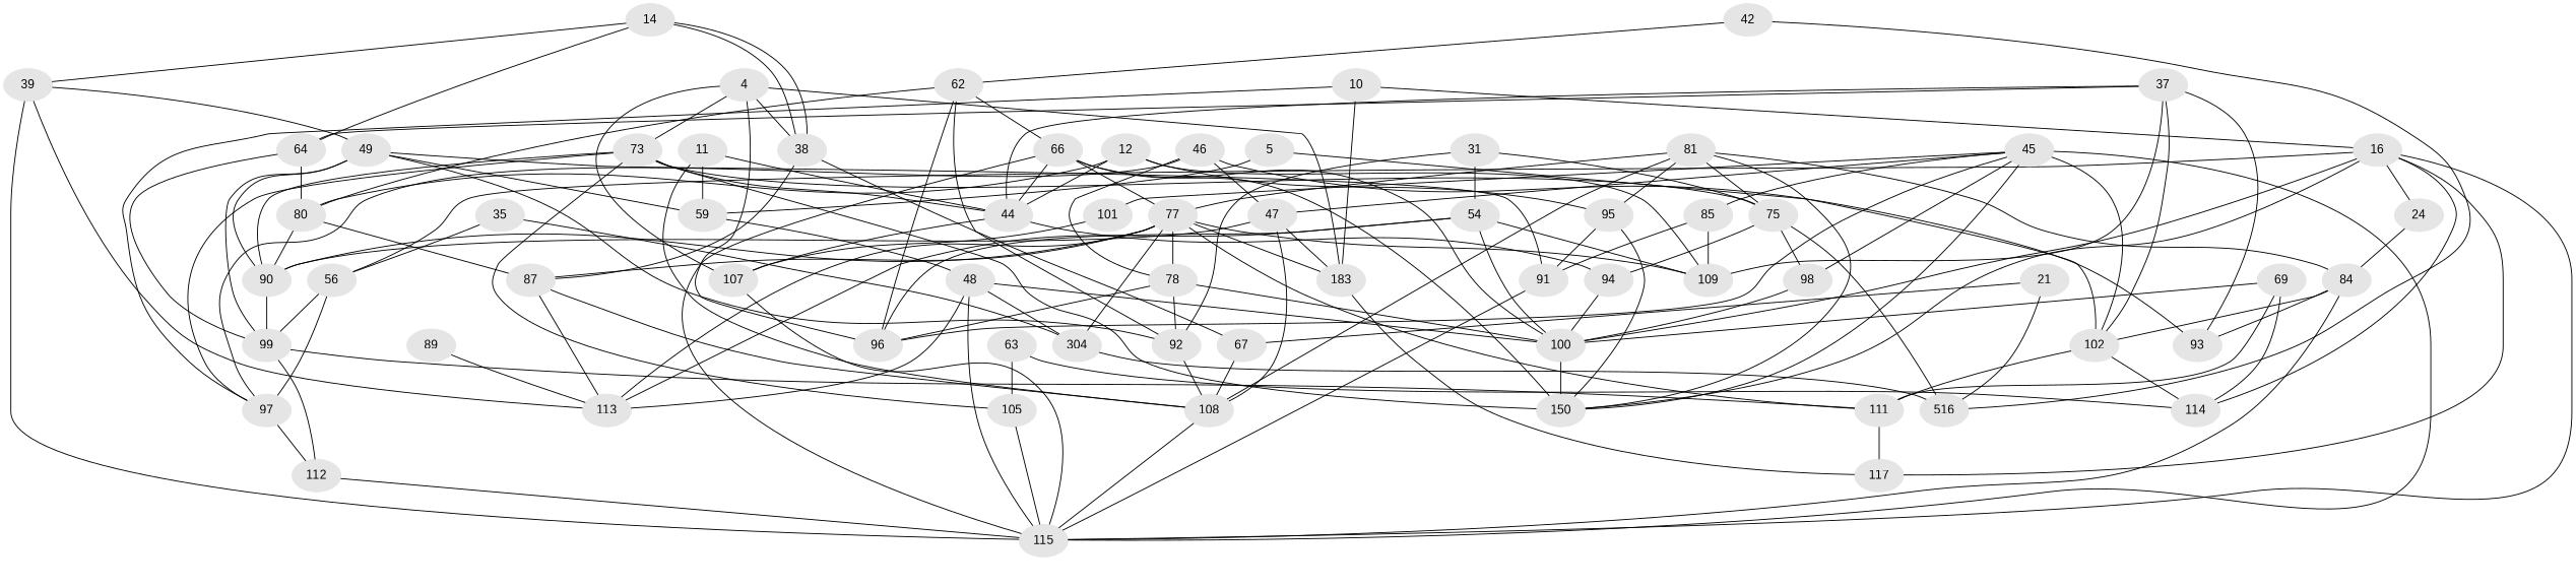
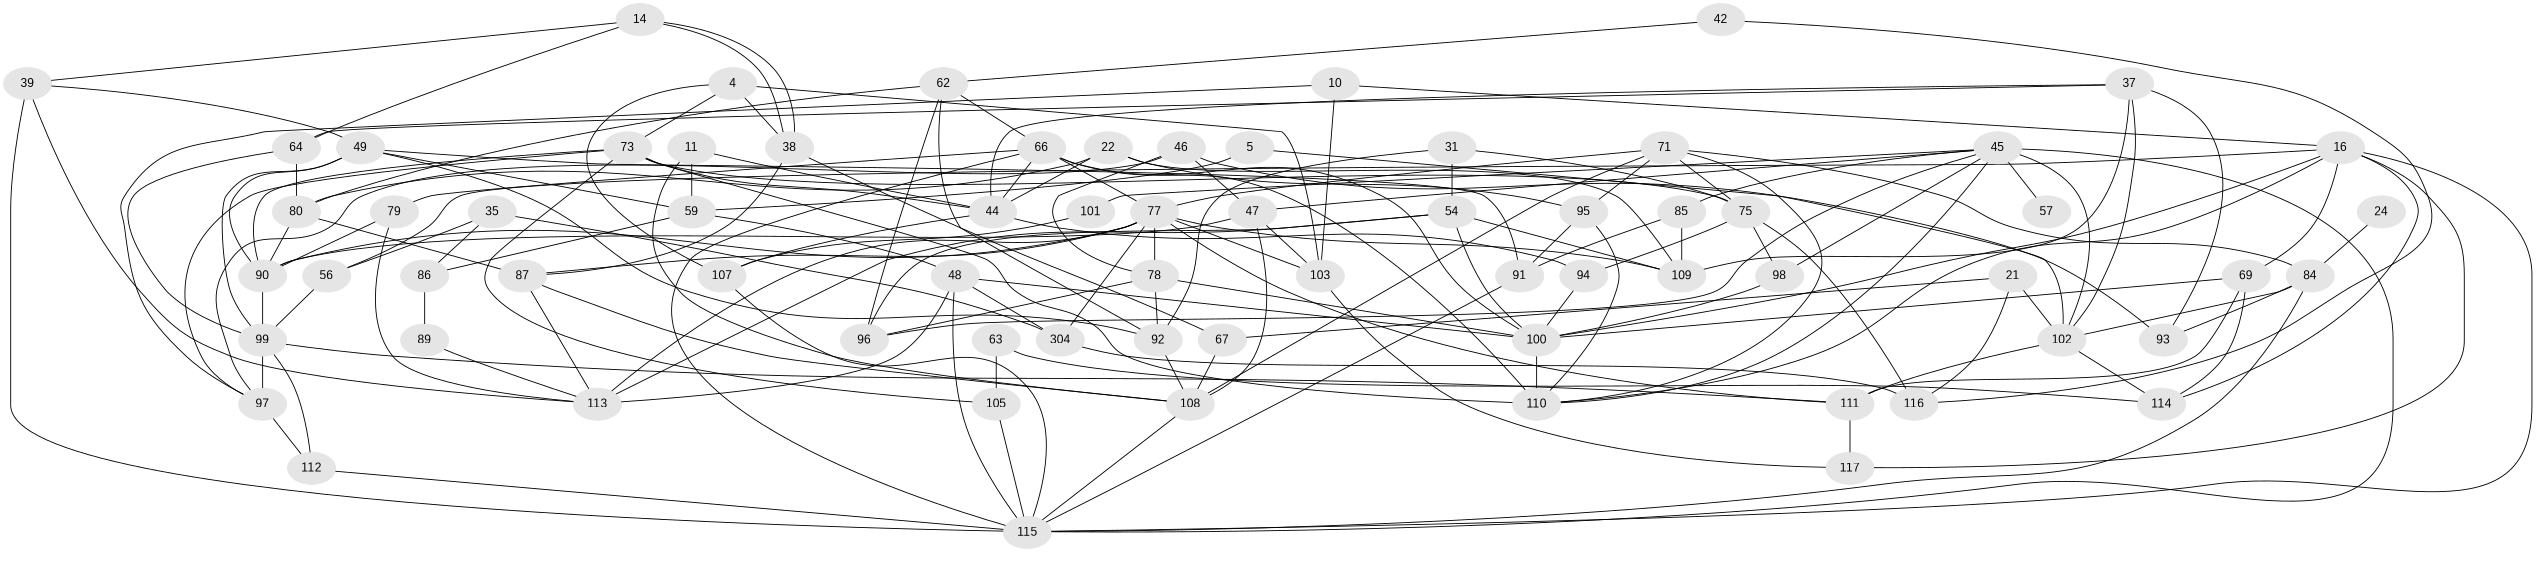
  graph {
    fontname="Liberation Sans"
    node [color=gray90 fontname="Liberation Sans" style=filled]
    edge [fontname="Liberation Sans"]
    4
    38
    73 [super="+51"]
    96 [super="+18"]
-   103 [super="+8" label=183]
+   103 [super="+8"]
    107
    67
    87
    97 [super="+76"]
    n10 [label=44 super="+23"]
-   110 [super="+2+72+82" label=150]
+   110 [super="+2+72+82"]
    75 [super="+17"]
    90 [super="+60+44"]
    105
    117
    115 [super="+6+65+52"]
    5
    59
    102 [super="+50"]
+   86 [super="+80"]
    n21 [label=48 super="+58"]
    114
    111 [super="+41"]
    10
    16
    24
    56 [super="+28"]
    100 [super="+25+48"]
    112
    11
    108 [super="+106"]
    94
-   12
+   12 [label=22]
    n34 [label=80]
    95
    109
    91 [super="+83"]
    14
    39 [super="+26"]
    64
    49
    113 [super="+81"]
    99 [super="+55"]
    84 [super="+53"]
    93
    54 [super="+3"]
    31
    92
-   116 [label=516]
+   116
    98
    35
    n52 [label=304 super="+7"]
    89
    37
    42
    62
    66 [super="+43+63"]
    45 [super="+29"]
    47
+   57
    85 [super="+9"]
    101
    46 [super="+19"]
    78 [super="+36"]
    n65 [label=21]
    77 [super="+30+22"]
+   79
    n68 [label=63]
    69
-   71 [super="+40" label=81]
+   71 [super="+40"]
    4 -- 38
    4 -- 73
-   4 -- 96
    4 -- 103 [weight=2]
    4 -- 107
    38 -- 67
    38 -- 87
    73 -- 97
    73 -- n10
    73 -- 110 [weight=3]
    73 -- 75
    73 -- 90
    73 -- 105
    103 -- 117
    107 -- 115
    67 -- 108
    87 -- 108
    87 -- 113
    97 -- 112
    n10 -- 107
    n10 -- 94
    75 -- 94
    75 -- 116 [weight=2]
    75 -- 98
    90 -- 99
    105 -- 115
    5 -- 59
    5 -- 102
+   59 -- 86 [weight=2]
    59 -- n21
    102 -- 114
    102 -- 111 [weight=3]
+   86 -- 89
    n21 -- 115
    n21 -- 100
    n21 -- 113
    n21 -- n52
    111 -- 117
    10 -- 103
    10 -- 97
    10 -- 16
    16 -- 110 [weight=2]
    16 -- 117
    16 -- 115
    16 -- 114
-   16 -- 24
+   16 -- 69
    16 -- 56 [weight=2]
    16 -- 100
    24 -- 84
-   56 -- 97 [weight=2]
+   99 -- 97 [weight=2]
    56 -- 99
    100 -- 110
    112 -- 115
    11 -- n10
    11 -- 59
    11 -- 108
    108 -- 115
    94 -- 100
    12 -- n10
    12 -- n34
    12 -- 95
    12 -- 109
    n34 -- 87
    n34 -- 90
    95 -- 110
    95 -- 91 [weight=2]
    91 -- 115
    14 -- 38
    14 -- 38
    14 -- 39
    14 -- 64
    39 -- 115 [weight=3]
    39 -- 49
    39 -- 113
    64 -- n34
    64 -- 99
    49 -- 90
    49 -- 59
    49 -- 91
    49 -- 99 [weight=2]
    49 -- 92
    99 -- 111
    99 -- 112
    84 -- 115
    84 -- 102
    84 -- 93
    54 -- 96
    54 -- 100
    54 -- 109
    54 -- 113
    31 -- 75
    31 -- 54
    31 -- 92
    92 -- 108
    98 -- 100
+   35 -- 86
    35 -- 56
    35 -- n52
    n52 -- 116 [weight=2]
    89 -- 113
    37 -- n10
    37 -- 102
    37 -- 109
    37 -- 64
    37 -- 93
    42 -- 116
    42 -- 62
    62 -- 96
    62 -- n34
    62 -- 92
    62 -- 66
    66 -- n10 [weight=2]
    66 -- 110 [weight=2]
    66 -- 115
    66 -- 100
    66 -- 77
+   66 -- 79
    45 -- 96
    45 -- 110
    45 -- 115 [weight=2]
    45 -- 102
    45 -- 98
    45 -- 47
+   45 -- 57 [weight=2]
    45 -- 85
    45 -- 101
    47 -- 103
    47 -- 90
    47 -- 108 [weight=2]
    85 -- 109
    85 -- 91
    101 -- 107
    46 -- 97
    46 -- 93
    46 -- 47
    46 -- 78
    78 -- 96
    78 -- 100
    78 -- 92
    n65 -- 67
+   n65 -- 102
    n65 -- 116
    77 -- 103
    77 -- 87
    77 -- 90
    77 -- 111
    77 -- 109
    77 -- 113 [weight=3]
    77 -- n52
    77 -- 78
+   79 -- 90
+   79 -- 113
    n68 -- 105
    n68 -- 114
    69 -- 114
    69 -- 111
    69 -- 100
    71 -- 110
    71 -- 75
    71 -- 108
    71 -- 95
    71 -- 84
    71 -- 77
  }
